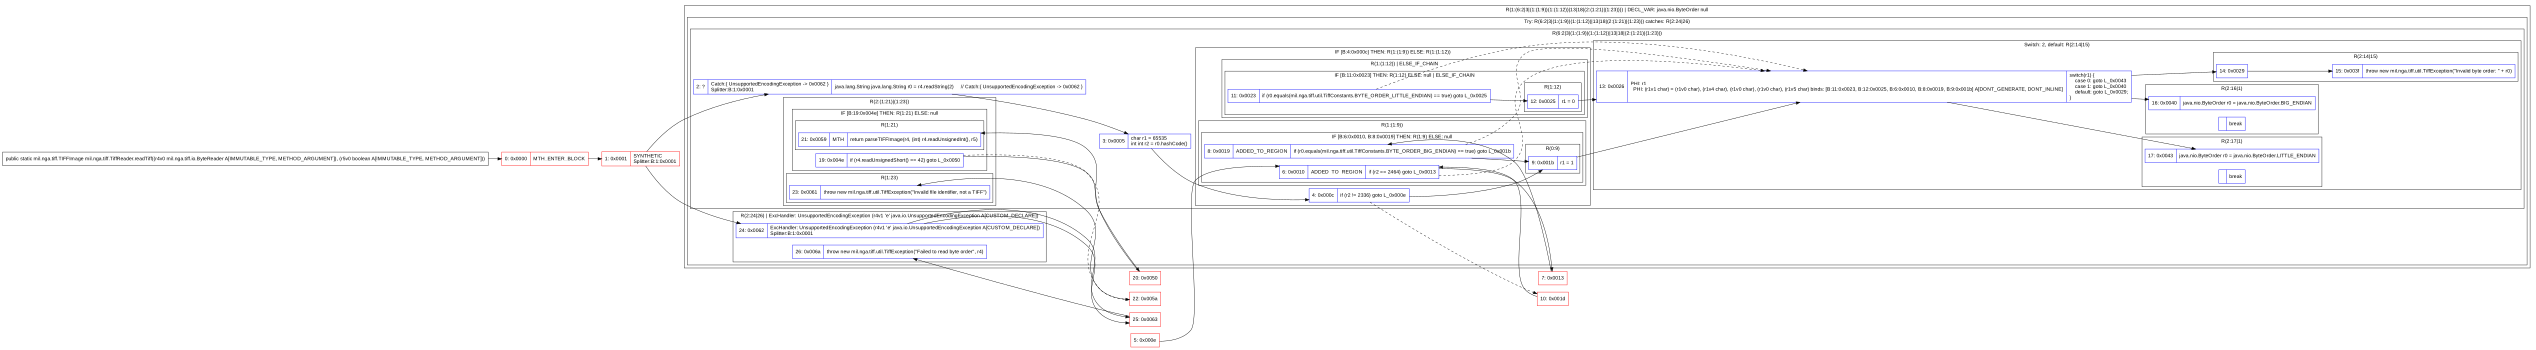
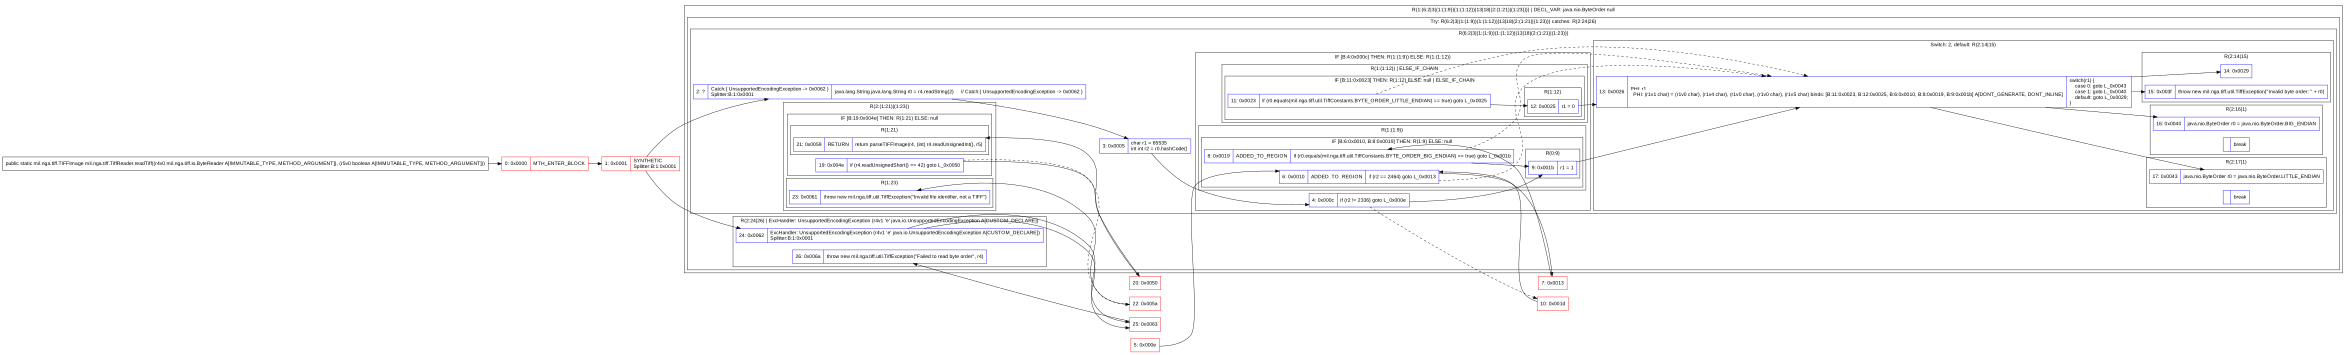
  digraph {
    fontname="Liberation Sans"
    rankdir=LR
    node [color=blue fontname="Liberation Sans" shape=record]
    edge [fontname="Liberation Sans"]
    n1 [label="{9\:\ 0x001b|r1 = 1\l}"]
    n2 [label="{6\:\ 0x0010|ADDED_TO_REGION\l|if (r2 == 2464) goto L_0x0013\l}"]
    n3 [label="{8\:\ 0x0019|ADDED_TO_REGION\l|if (r0.equals(mil.nga.tiff.util.TiffConstants.BYTE_ORDER_BIG_ENDIAN) == true) goto L_0x001b\l}"]
    n4 [label="{12\:\ 0x0025|r1 = 0\l}"]
    n5 [label="{11\:\ 0x0023|if (r0.equals(mil.nga.tiff.util.TiffConstants.BYTE_ORDER_LITTLE_ENDIAN) == true) goto L_0x0025\l}"]
    n6 [label="{4\:\ 0x000c|if (r2 != 2336) goto L_0x000e\l}"]
    n7 [label="{17\:\ 0x0043|java.nio.ByteOrder r0 = java.nio.ByteOrder.LITTLE_ENDIAN\l}"]
    n8 [label="{|break\l}"]
    n9 [label="{16\:\ 0x0040|java.nio.ByteOrder r0 = java.nio.ByteOrder.BIG_ENDIAN\l}"]
    n10 [label="{|break\l}"]
    n11 [label="{14\:\ 0x0029}"]
    n12 [label="{15\:\ 0x003f|throw new mil.nga.tiff.util.TiffException(\"Invalid byte order: \" + r0)\l}"]
    n13 [label="{13\:\ 0x0026|PHI: r1 \l  PHI: (r1v1 char) = (r1v0 char), (r1v4 char), (r1v0 char), (r1v0 char), (r1v5 char) binds: [B:11:0x0023, B:12:0x0025, B:6:0x0010, B:8:0x0019, B:9:0x001b] A[DONT_GENERATE, DONT_INLINE]\l|switch(r1) \{\l    case 0: goto L_0x0043;\l    case 1: goto L_0x0040;\l    default: goto L_0x0029;\l\}\l}"]
-   n14 [label="{21\:\ 0x0059|MTH\l|return parseTIFFImage(r4, (int) r4.readUnsignedInt(), r5)\l}"]
+   n14 [label="{21\:\ 0x0059|RETURN\l|return parseTIFFImage(r4, (int) r4.readUnsignedInt(), r5)\l}"]
    n15 [label="{19\:\ 0x004e|if (r4.readUnsignedShort() == 42) goto L_0x0050\l}"]
    n16 [label="{23\:\ 0x0061|throw new mil.nga.tiff.util.TiffException(\"Invalid file identifier, not a TIFF\")\l}"]
    n17 [label="{2\:\ ?|Catch:\{ UnsupportedEncodingException \-\> 0x0062 \}\lSplitter:B:1:0x0001\l|java.lang.String java.lang.String r0 = r4.readString(2)     \/\/ Catch:\{ UnsupportedEncodingException \-\> 0x0062 \}\l}"]
    n18 [label="{3\:\ 0x0005|char r1 = 65535\lint int r2 = r0.hashCode()\l}"]
    n19 [label="{24\:\ 0x0062|ExcHandler: UnsupportedEncodingException (r4v1 'e' java.io.UnsupportedEncodingException A[CUSTOM_DECLARE])\lSplitter:B:1:0x0001\l}"]
    n20 [label="{26\:\ 0x006a|throw new mil.nga.tiff.util.TiffException(\"Failed to read byte order\", r4)\l}"]
    n21 [color=red label="{7\:\ 0x0013}"]
    n22 [color=red label="{10\:\ 0x001d}"]
    n23 [color=red label="{20\:\ 0x0050}"]
    n24 [color=red label="{22\:\ 0x005a}"]
    n25 [color=red label="{25\:\ 0x0063}"]
    n26 [color=red label="{5\:\ 0x000e}"]
    n27 [color=red label="{0\:\ 0x0000|MTH_ENTER_BLOCK\l}"]
    n28 [color=red label="{1\:\ 0x0001|SYNTHETIC\lSplitter:B:1:0x0001\l}"]
    n29 [label="{public static mil.nga.tiff.TIFFImage mil.nga.tiff.TiffReader.readTiff((r4v0 mil.nga.tiff.io.ByteReader A[IMMUTABLE_TYPE, METHOD_ARGUMENT]), (r5v0 boolean A[IMMUTABLE_TYPE, METHOD_ARGUMENT])) }" color=""]
    subgraph cluster_1 {
      label="R(1:(6:2|3|(1:(1:9))(1:(1:12))|13|18|(2:(1:21)|(1:23)))) | DECL_VAR: java.nio.ByteOrder null\l"
      subgraph cluster_2 {
        label="Try: R(6:2|3|(1:(1:9))(1:(1:12))|13|18|(2:(1:21)|(1:23))) catches: R(2:24|26)"
        subgraph cluster_3 {
          label="R(6:2|3|(1:(1:9))(1:(1:12))|13|18|(2:(1:21)|(1:23)))"
          n17
          n18
          subgraph cluster_4 {
            label="IF [B:4:0x000c] THEN: R(1:(1:9)) ELSE: R(1:(1:12))"
            n6
            subgraph cluster_5 {
              label="R(1:(1:9))"
              subgraph cluster_6 {
                label="IF [B:6:0x0010, B:8:0x0019] THEN: R(1:9) ELSE: null"
                n2
                n3
                subgraph cluster_7 {
                  label="R(0:9)"
                  n1
                }
              }
            }
            subgraph cluster_8 {
              label="R(1:(1:12)) | ELSE_IF_CHAIN\l"
              subgraph cluster_9 {
                label="IF [B:11:0x0023] THEN: R(1:12) ELSE: null | ELSE_IF_CHAIN\l"
                n5
                subgraph cluster_10 {
                  label="R(1:12)"
                  n4
                }
              }
            }
          }
          subgraph cluster_11 {
            label="Switch: 2, default: R(2:14|15)"
            n13
            subgraph cluster_12 {
              label="R(2:17|1)"
              n7
              n8
            }
            subgraph cluster_13 {
              label="R(2:16|1)"
              n9
              n10
            }
            subgraph cluster_14 {
              label="R(2:14|15)"
              n11
              n12
            }
          }
          subgraph cluster_15 {
            label="R(2:(1:21)|(1:23))"
            subgraph cluster_16 {
              label="IF [B:19:0x004e] THEN: R(1:21) ELSE: null"
              n15
              subgraph cluster_17 {
                label="R(1:21)"
                n14
              }
            }
            subgraph cluster_18 {
              label="R(1:23)"
              n16
            }
          }
        }
        subgraph cluster_19 {
          label="R(2:24|26) | ExcHandler: UnsupportedEncodingException (r4v1 'e' java.io.UnsupportedEncodingException A[CUSTOM_DECLARE])\l"
          n19
          n20
        }
      }
    }
    subgraph cluster_20 {
      label="R(2:24|26) | ExcHandler: UnsupportedEncodingException (r4v1 'e' java.io.UnsupportedEncodingException A[CUSTOM_DECLARE])\l"
    }
    n1 -> n13
    n2 -> n13 [style=dashed]
    n2 -> n21
    n3 -> n1
    n3 -> n13 [style=dashed]
    n4 -> n13
    n5 -> n4
    n5 -> n13 [style=dashed]
    n6 -> n1
    n6 -> n22 [style=dashed]
-   n11 -> n12
+   n13 -> n12
    n13 -> n7
    n13 -> n9
    n13 -> n11
    n15 -> n23
    n15 -> n24 [style=dashed]
    n17 -> n18
    n18 -> n6
    n19 -> n25
    n19 -> n25
    n21 -> n3
    n22 -> n2
    n23 -> n14
    n24 -> n16
    n25 -> n20
    n26 -> n2
    n27 -> n28
    n28 -> n17
    n28 -> n19
    n29 -> n27
  }
